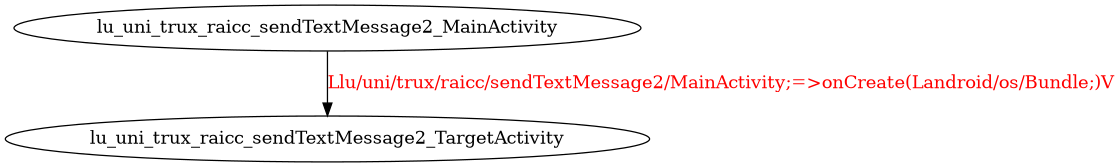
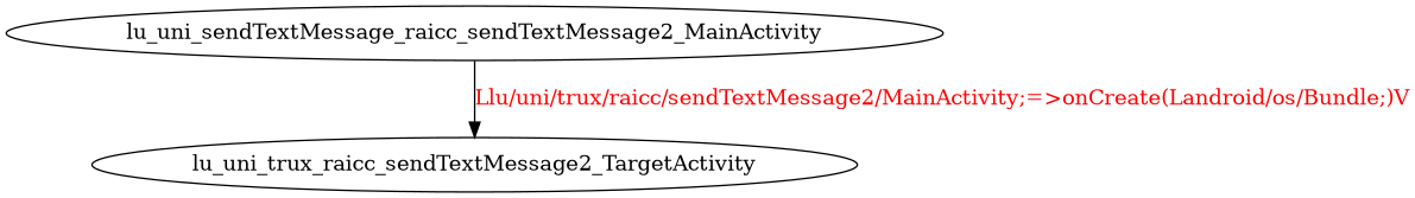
  digraph {
-   lu_uni_trux_raicc_sendTextMessage2_MainActivity
+   lu_uni_trux_raicc_sendTextMessage2_MainActivity [label=lu_uni_sendTextMessage_raicc_sendTextMessage2_MainActivity]
    lu_uni_trux_raicc_sendTextMessage2_TargetActivity
    lu_uni_trux_raicc_sendTextMessage2_MainActivity -> lu_uni_trux_raicc_sendTextMessage2_TargetActivity [fontcolor=red label="Llu/uni/trux/raicc/sendTextMessage2/MainActivity;=>onCreate(Landroid/os/Bundle;)V"]
  }
